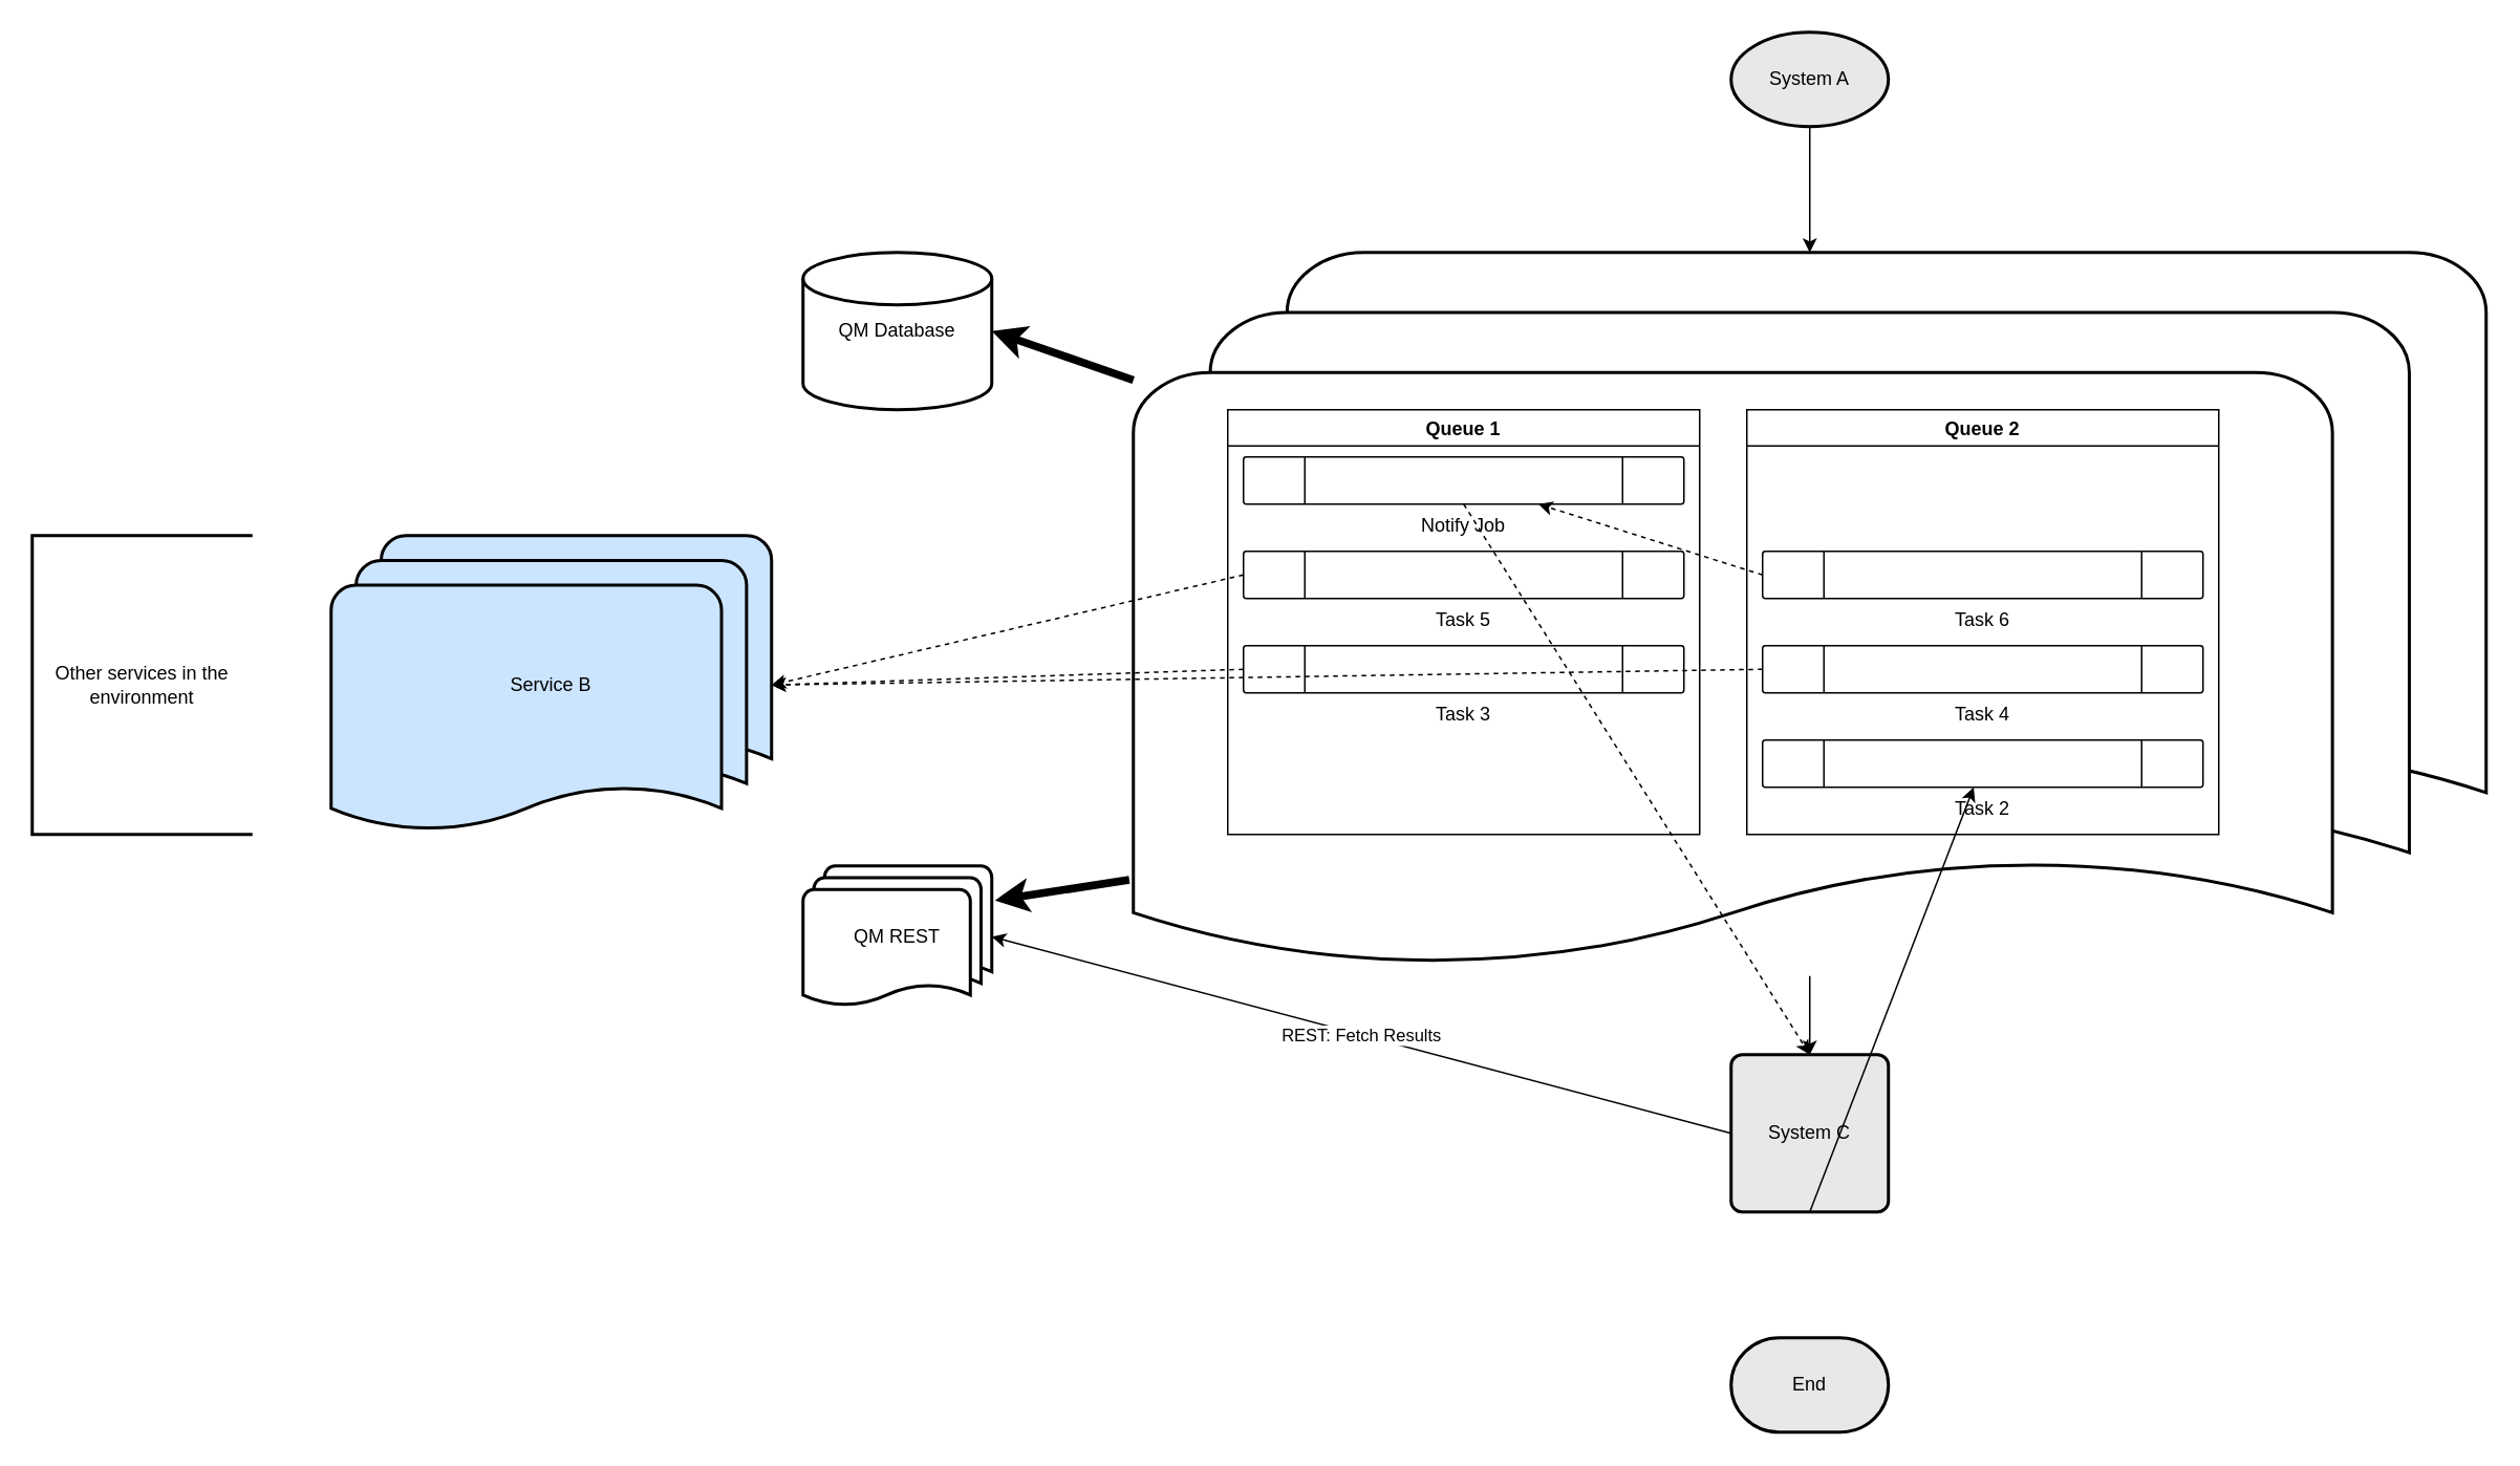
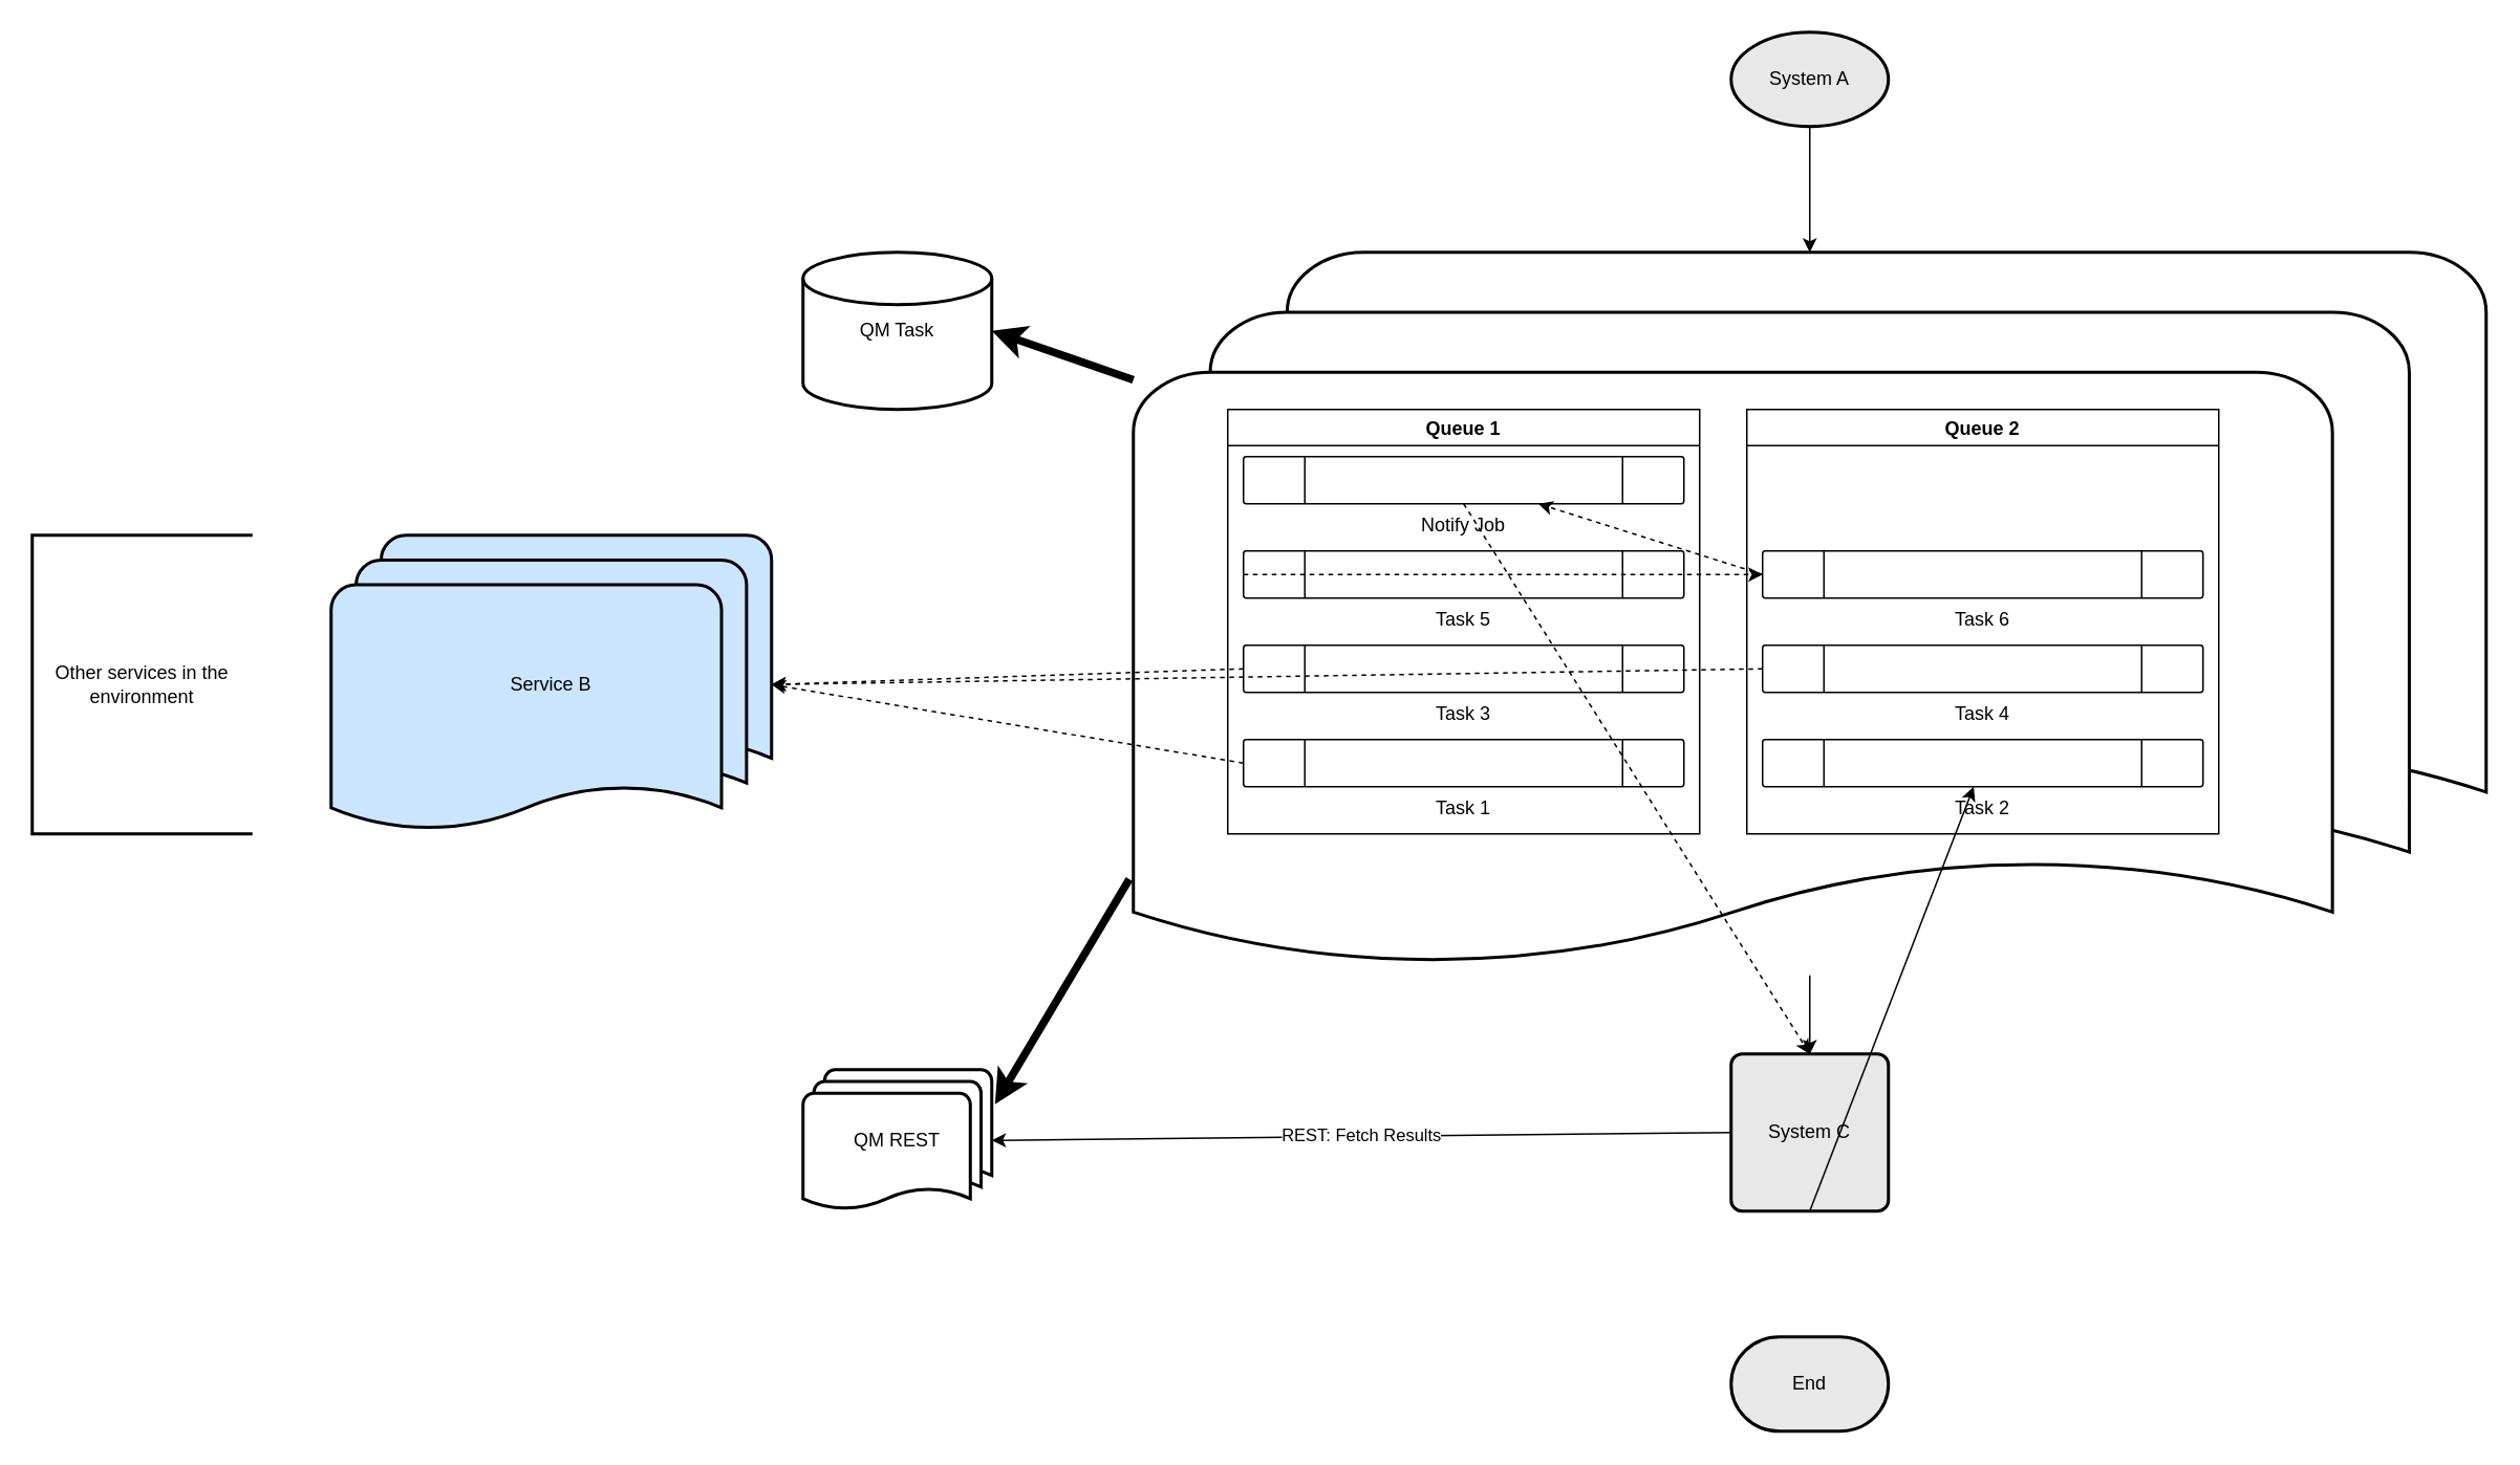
  <mxCell id="0" />
  <mxCell id="1" parent="0" />
  <mxCell id="2" value="" style="strokeWidth=2;html=1;shape=mxgraph.flowchart.multi-document;whiteSpace=wrap;" vertex="1" parent="1"><mxGeometry x="720" y="160" width="860" height="460" as="geometry" /></mxCell>
  <mxCell id="3" value="Queue 1" style="swimlane;" vertex="1" parent="1"><mxGeometry x="780" y="260" width="300" height="270" as="geometry" /></mxCell>
  <mxCell id="4" value="Notify Job" style="verticalLabelPosition=bottom;verticalAlign=top;html=1;shape=process;whiteSpace=wrap;rounded=1;size=0.14;arcSize=6;" vertex="1" parent="3"><mxGeometry x="10" y="30" width="280" height="30" as="geometry" /></mxCell>
  <mxCell id="5" value="Task 5" style="verticalLabelPosition=bottom;verticalAlign=top;html=1;shape=process;whiteSpace=wrap;rounded=1;size=0.14;arcSize=6;" vertex="1" parent="3"><mxGeometry x="10" y="90" width="280" height="30" as="geometry" /></mxCell>
+ <mxCell id="6" value="Task 1" style="verticalLabelPosition=bottom;verticalAlign=top;html=1;shape=process;whiteSpace=wrap;rounded=1;size=0.14;arcSize=6;" vertex="1" parent="3"><mxGeometry x="10" y="210" width="280" height="30" as="geometry" /></mxCell>
  <mxCell id="7" value="" style="endArrow=classic;html=1;rounded=0;exitX=0.5;exitY=1;exitDx=0;exitDy=0;exitPerimeter=0;entryX=0.5;entryY=0;entryDx=0;entryDy=0;entryPerimeter=0;" edge="1" parent="1" target="2"><mxGeometry width="50" height="50" relative="1" as="geometry"><mxPoint x="1150" y="80" as="sourcePoint" /><mxPoint x="780" y="170" as="targetPoint" /></mxGeometry></mxCell>
  <mxCell id="8" value="System C" style="rounded=1;whiteSpace=wrap;html=1;absoluteArcSize=1;arcSize=14;strokeWidth=2;fillColor=#E8E8E8;" vertex="1" parent="1"><mxGeometry x="1100" y="670" width="100" height="100" as="geometry" /></mxCell>
  <mxCell id="9" value="Queue 2" style="swimlane;" vertex="1" parent="1"><mxGeometry x="1110" y="260" width="300" height="270" as="geometry" /></mxCell>
  <mxCell id="10" value="Task 2" style="verticalLabelPosition=bottom;verticalAlign=top;html=1;shape=process;whiteSpace=wrap;rounded=1;size=0.14;arcSize=6;" vertex="1" parent="9"><mxGeometry x="10" y="210" width="280" height="30" as="geometry" /></mxCell>
  <mxCell id="11" value="Task 4" style="verticalLabelPosition=bottom;verticalAlign=top;html=1;shape=process;whiteSpace=wrap;rounded=1;size=0.14;arcSize=6;" vertex="1" parent="9"><mxGeometry x="10" y="150" width="280" height="30" as="geometry" /></mxCell>
  <mxCell id="12" value="Task 3" style="verticalLabelPosition=bottom;verticalAlign=top;html=1;shape=process;whiteSpace=wrap;rounded=1;size=0.14;arcSize=6;" vertex="1" parent="1"><mxGeometry x="790" y="410" width="280" height="30" as="geometry" /></mxCell>
  <mxCell id="13" value="Task 6" style="verticalLabelPosition=bottom;verticalAlign=top;html=1;shape=process;whiteSpace=wrap;rounded=1;size=0.14;arcSize=6;" vertex="1" parent="1"><mxGeometry x="1120" y="350" width="280" height="30" as="geometry" /></mxCell>
  <mxCell id="14" value="" style="endArrow=classic;html=1;rounded=0;fontFamily=Helvetica;entryX=0.5;entryY=0;entryDx=0;entryDy=0;" edge="1" parent="1" source="2" target="8"><mxGeometry width="50" height="50" relative="1" as="geometry"><mxPoint x="890" y="680" as="sourcePoint" /><mxPoint x="940" y="630" as="targetPoint" /></mxGeometry></mxCell>
  <mxCell id="15" value="System A" style="strokeWidth=2;html=1;shape=mxgraph.flowchart.start_1;whiteSpace=wrap;fontFamily=Helvetica;fillColor=#E8E8E8;" vertex="1" parent="1"><mxGeometry x="1100" y="20" width="100" height="60" as="geometry" /></mxCell>
  <mxCell id="16" value="Service B" style="strokeWidth=2;html=1;shape=mxgraph.flowchart.multi-document;whiteSpace=wrap;fontFamily=Helvetica;fillColor=#CCE5FF;" vertex="1" parent="1"><mxGeometry x="210" y="340" width="280" height="190" as="geometry" /></mxCell>
+ <mxCell id="17" value="" style="endArrow=classic;html=1;rounded=0;fontFamily=Helvetica;exitX=0;exitY=0.5;exitDx=0;exitDy=0;entryX=1;entryY=0.5;entryDx=0;entryDy=0;entryPerimeter=0;dashed=1;" edge="1" parent="1" source="6" target="16"><mxGeometry width="50" height="50" relative="1" as="geometry"><mxPoint x="630" y="420" as="sourcePoint" /><mxPoint x="680" y="370" as="targetPoint" /></mxGeometry></mxCell>
  <mxCell id="18" value="" style="endArrow=classic;html=1;rounded=0;dashed=1;fontFamily=Helvetica;exitX=0;exitY=0.5;exitDx=0;exitDy=0;entryX=1;entryY=0.5;entryDx=0;entryDy=0;entryPerimeter=0;" edge="1" parent="1" source="12" target="16"><mxGeometry width="50" height="50" relative="1" as="geometry"><mxPoint x="830" y="420" as="sourcePoint" /><mxPoint x="880" y="370" as="targetPoint" /></mxGeometry></mxCell>
- <mxCell id="19" value="" style="endArrow=classic;html=1;rounded=0;dashed=1;fontFamily=Helvetica;exitX=0;exitY=0.5;exitDx=0;exitDy=0;entryX=1;entryY=0.5;entryDx=0;entryDy=0;entryPerimeter=0;" edge="1" parent="1" source="5" target="16"><mxGeometry width="50" height="50" relative="1" as="geometry"><mxPoint x="830" y="420" as="sourcePoint" /><mxPoint x="540" y="380" as="targetPoint" /></mxGeometry></mxCell>
+ <mxCell id="19" value="" style="endArrow=classic;html=1;rounded=0;dashed=1;fontFamily=Helvetica;exitX=0;exitY=0.5;exitDx=0;exitDy=0;" edge="1" parent="1" source="5" target="13"><mxGeometry width="50" height="50" relative="1" as="geometry"><mxPoint x="830" y="420" as="sourcePoint" /><mxPoint x="540" y="380" as="targetPoint" /></mxGeometry></mxCell>
  <mxCell id="20" value="" style="endArrow=classic;html=1;rounded=0;dashed=1;fontFamily=Helvetica;exitX=0;exitY=0.5;exitDx=0;exitDy=0;entryX=1;entryY=0.5;entryDx=0;entryDy=0;entryPerimeter=0;" edge="1" parent="1" source="11" target="16"><mxGeometry width="50" height="50" relative="1" as="geometry"><mxPoint x="830" y="420" as="sourcePoint" /><mxPoint x="880" y="370" as="targetPoint" /></mxGeometry></mxCell>
  <mxCell id="21" value="" style="endArrow=classic;html=1;rounded=0;dashed=1;fontFamily=Helvetica;exitX=0;exitY=0.5;exitDx=0;exitDy=0;" edge="1" parent="1" source="13" target="4"><mxGeometry width="50" height="50" relative="1" as="geometry"><mxPoint x="830" y="420" as="sourcePoint" /><mxPoint x="640" y="380" as="targetPoint" /></mxGeometry></mxCell>
  <mxCell id="22" value="" style="endArrow=classic;html=1;rounded=0;dashed=1;fontFamily=Helvetica;exitX=0.5;exitY=1;exitDx=0;exitDy=0;" edge="1" parent="1" source="4"><mxGeometry width="50" height="50" relative="1" as="geometry"><mxPoint x="950" y="420" as="sourcePoint" /><mxPoint x="1150" y="670" as="targetPoint" /></mxGeometry></mxCell>
  <mxCell id="23" value="End" style="strokeWidth=2;html=1;shape=mxgraph.flowchart.terminator;whiteSpace=wrap;fontFamily=Helvetica;fillColor=#E8E8E8;" vertex="1" parent="1"><mxGeometry x="1100" y="850" width="100" height="60" as="geometry" /></mxCell>
  <mxCell id="24" value="" style="endArrow=classic;html=1;rounded=0;fontFamily=Helvetica;exitX=0.5;exitY=1;exitDx=0;exitDy=0;" edge="1" parent="1" source="8" target="10"><mxGeometry width="50" height="50" relative="1" as="geometry"><mxPoint x="1140" y="720" as="sourcePoint" /><mxPoint x="1190" y="670" as="targetPoint" /></mxGeometry></mxCell>
  <mxCell id="25" value="Other services in the environment" style="strokeWidth=2;html=1;shape=mxgraph.flowchart.annotation_1;align=center;pointerEvents=1;fontFamily=Helvetica;fillColor=#E8E8E8;whiteSpace=wrap;" vertex="1" parent="1"><mxGeometry x="20" y="340" width="140" height="190" as="geometry" /></mxCell>
- <mxCell id="26" value="QM Database" style="strokeWidth=2;html=1;shape=mxgraph.flowchart.database;whiteSpace=wrap;fontFamily=Helvetica;fillColor=#FFFFFF;" vertex="1" parent="1"><mxGeometry x="510" y="160" width="120" height="100" as="geometry" /></mxCell>
+ <mxCell id="26" value="QM Task" style="strokeWidth=2;html=1;shape=mxgraph.flowchart.database;whiteSpace=wrap;fontFamily=Helvetica;fillColor=#FFFFFF;" vertex="1" parent="1"><mxGeometry x="510" y="160" width="120" height="100" as="geometry" /></mxCell>
  <mxCell id="27" value="" style="endArrow=classic;html=1;rounded=0;fontFamily=Helvetica;entryX=1;entryY=0.5;entryDx=0;entryDy=0;entryPerimeter=0;strokeWidth=5;" edge="1" parent="1" source="2" target="26"><mxGeometry width="50" height="50" relative="1" as="geometry"><mxPoint x="550" y="250" as="sourcePoint" /><mxPoint x="600" y="200" as="targetPoint" /></mxGeometry></mxCell>
- <mxCell id="28" value="QM REST" style="strokeWidth=2;html=1;shape=mxgraph.flowchart.multi-document;whiteSpace=wrap;fontFamily=Helvetica;fillColor=#FFFFFF;" vertex="1" parent="1"><mxGeometry x="510" y="550" width="120" height="90" as="geometry" /></mxCell>
+ <mxCell id="28" value="QM REST" style="strokeWidth=2;html=1;shape=mxgraph.flowchart.multi-document;whiteSpace=wrap;fontFamily=Helvetica;fillColor=#FFFFFF;" vertex="1" parent="1"><mxGeometry x="510" y="680" width="120" height="90" as="geometry" /></mxCell>
  <mxCell id="29" value="REST: Fetch Results" style="endArrow=classic;html=1;rounded=0;strokeWidth=1;fontFamily=Helvetica;exitX=0;exitY=0.5;exitDx=0;exitDy=0;entryX=1;entryY=0.5;entryDx=0;entryDy=0;entryPerimeter=0;" edge="1" parent="1" source="8" target="28"><mxGeometry width="50" height="50" relative="1" as="geometry"><mxPoint x="900" y="610" as="sourcePoint" /><mxPoint x="950" y="560" as="targetPoint" /></mxGeometry></mxCell>
  <mxCell id="30" value="" style="endArrow=classic;html=1;rounded=0;strokeWidth=5;fontFamily=Helvetica;exitX=-0.003;exitY=0.867;exitDx=0;exitDy=0;exitPerimeter=0;entryX=1.017;entryY=0.244;entryDx=0;entryDy=0;entryPerimeter=0;" edge="1" parent="1" source="2" target="28"><mxGeometry width="50" height="50" relative="1" as="geometry"><mxPoint x="760" y="690" as="sourcePoint" /><mxPoint x="810" y="640" as="targetPoint" /></mxGeometry></mxCell>
